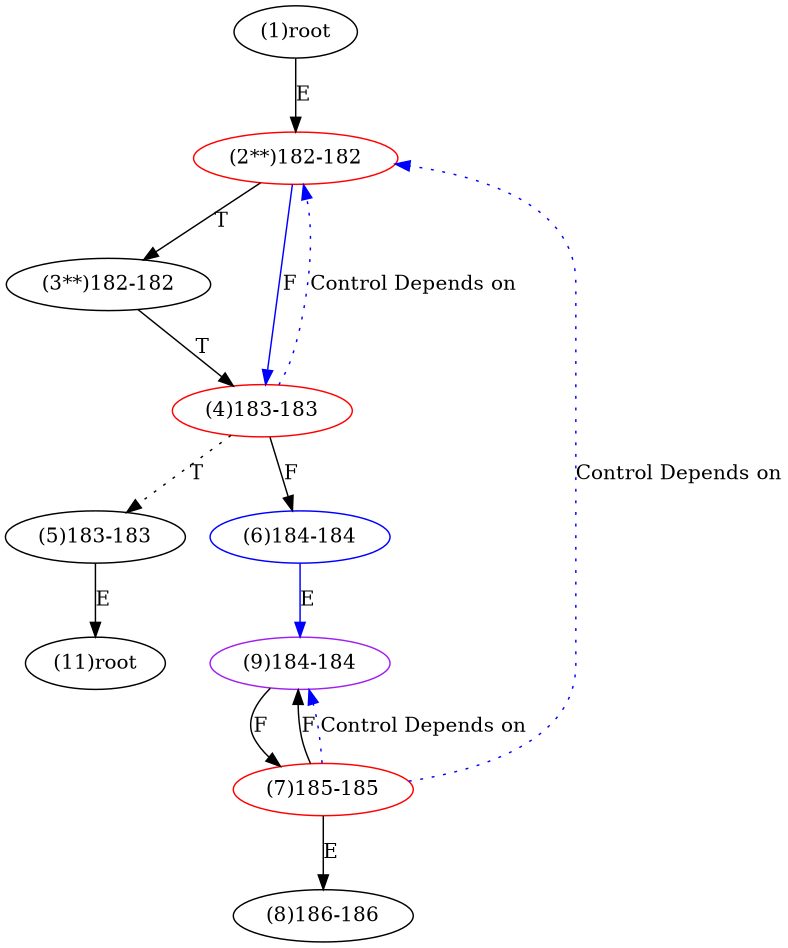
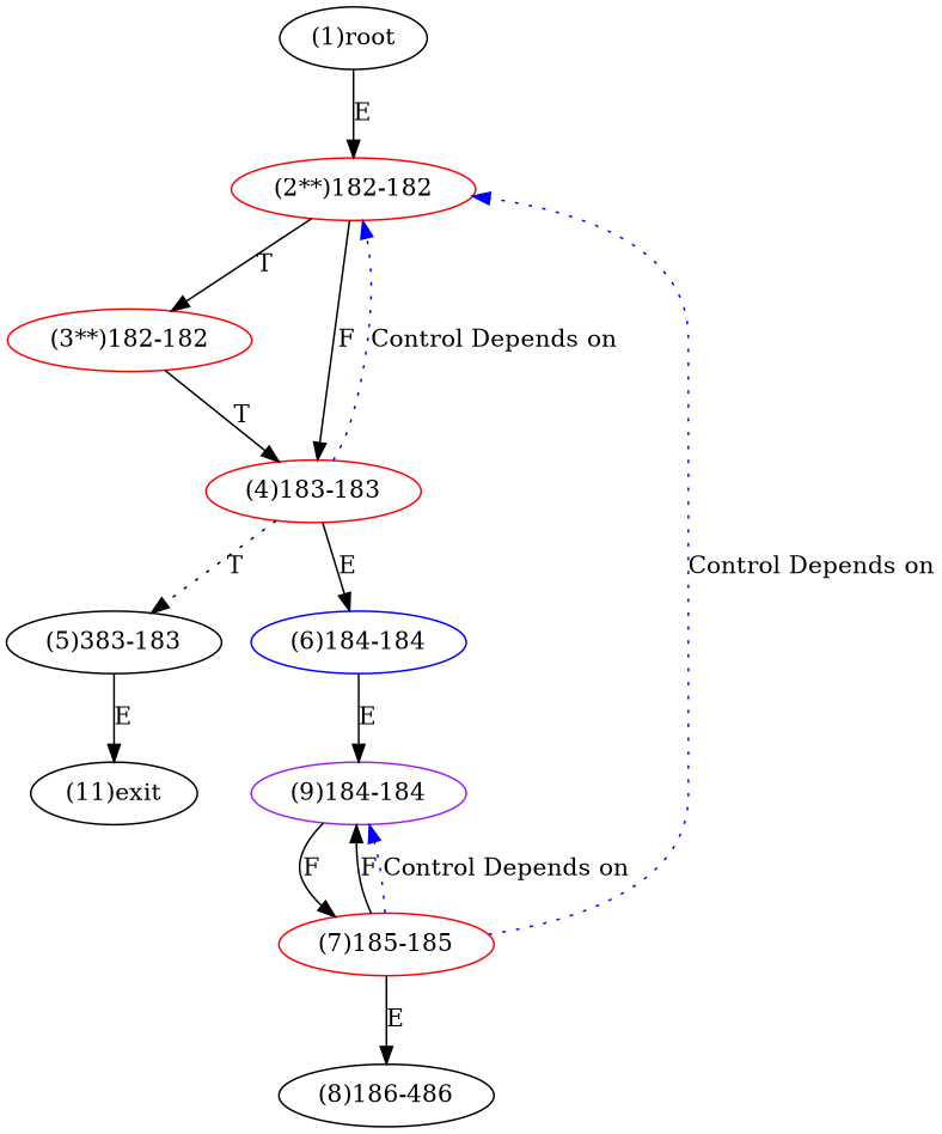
  digraph {
    n1 [label="(1)root"]
    n2 [color=red label="(2**)182-182"]
-   n3 [label="(3**)182-182"]
+   n3 [label="(3**)182-182" color=red]
    n4 [color=red label="(4)183-183"]
-   n5 [label="(5)183-183"]
+   n5 [label="(5)383-183"]
    n6 [color=blue label="(6)184-184"]
-   n7 [label="(11)root"]
+   n7 [label="(11)exit"]
    n8 [color=purple label="(9)184-184"]
    n9 [color=red label="(7)185-185"]
-   n10 [label="(8)186-186"]
+   n10 [label="(8)186-486"]
    n1 -> n2 [label=E]
    n2 -> n3 [label=T]
-   n2 -> n4 [label=F color=blue]
+   n2 -> n4 [label=F]
    n3 -> n4 [label=T]
    n4 -> n2 [color=blue label="Control Depends on" style=dotted]
    n4 -> n5 [label=T style=dotted]
-   n4 -> n6 [label=F]
+   n4 -> n6 [label=E]
    n5 -> n7 [label=E]
-   n6 -> n8 [label=E color=blue]
+   n6 -> n8 [label=E]
    n8 -> n9 [label=F]
    n9 -> n2 [color=blue label="Control Depends on" style=dotted]
    n9 -> n8 [label=F]
    n9 -> n8 [color=blue label="Control Depends on" style=dotted]
    n9 -> n10 [label=E]
  }
